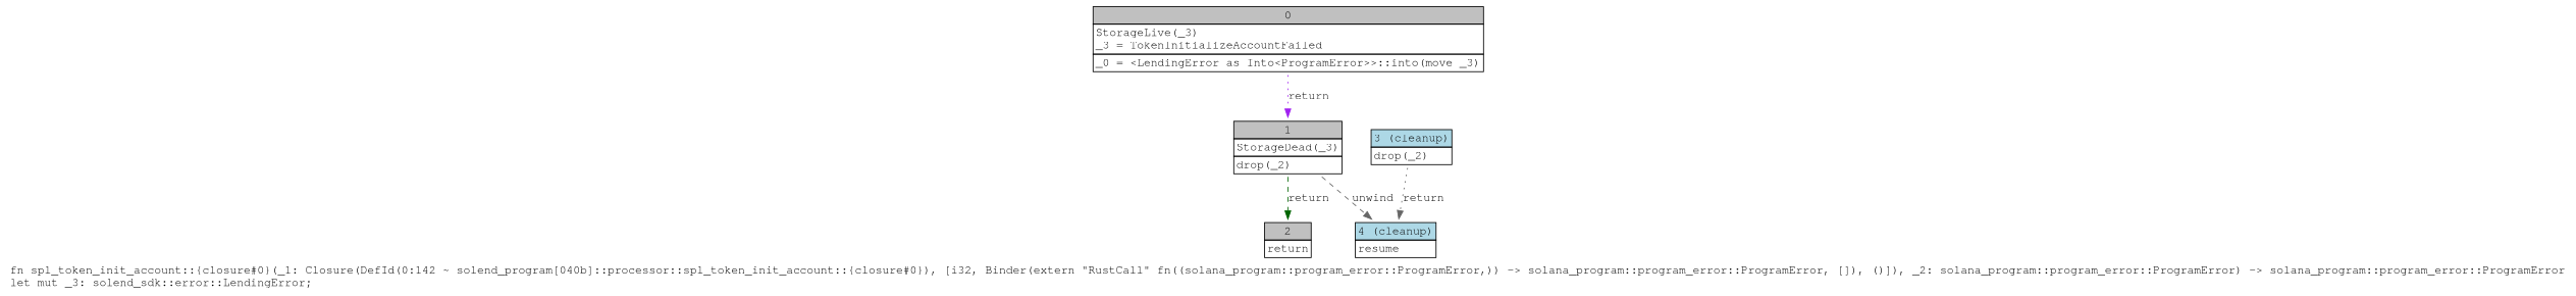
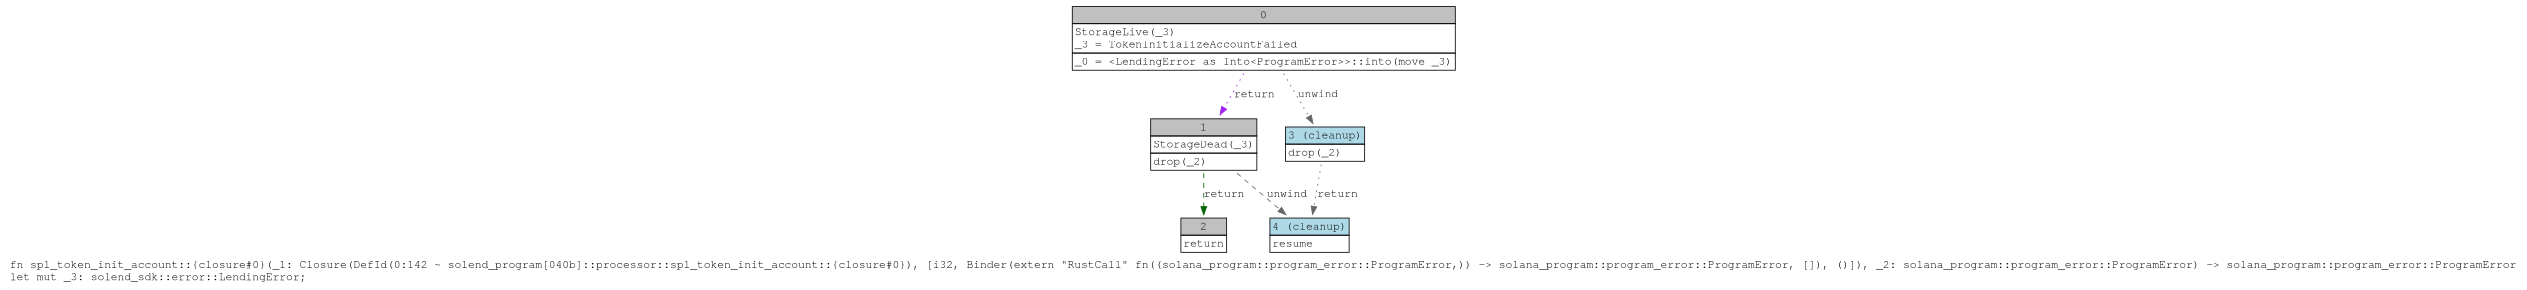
  digraph {
    fontname="Courier, monospace"
    label=<fn spl_token_init_account::{closure#0}(_1: Closure(DefId(0:142 ~ solend_program[040b]::processor::spl_token_init_account::{closure#0}), [i32, Binder(extern &quot;RustCall&quot; fn((solana_program::program_error::ProgramError,)) -&gt; solana_program::program_error::ProgramError, []), ()]), _2: solana_program::program_error::ProgramError) -&gt; solana_program::program_error::ProgramError<br align="left"/>let mut _3: solend_sdk::error::LendingError;<br align="left"/>>
    node [fontname="Courier, monospace" shape=none]
    edge [color=gray40 fontname="Courier, monospace" style=dotted]
    n1 [label=<<table border="0" cellborder="1" cellspacing="0"><tr><td bgcolor="gray" align="center" colspan="1">0</td></tr><tr><td align="left" balign="left">StorageLive(_3)<br/>_3 = TokenInitializeAccountFailed<br/></td></tr><tr><td align="left">_0 = &lt;LendingError as Into&lt;ProgramError&gt;&gt;::into(move _3)</td></tr></table>>]
    n2 [label=<<table border="0" cellborder="1" cellspacing="0"><tr><td bgcolor="gray" align="center" colspan="1">1</td></tr><tr><td align="left" balign="left">StorageDead(_3)<br/></td></tr><tr><td align="left">drop(_2)</td></tr></table>>]
    n3 [label=<<table border="0" cellborder="1" cellspacing="0"><tr><td bgcolor="lightblue" align="center" colspan="1">3 (cleanup)</td></tr><tr><td align="left">drop(_2)</td></tr></table>>]
    n4 [label=<<table border="0" cellborder="1" cellspacing="0"><tr><td bgcolor="gray" align="center" colspan="1">2</td></tr><tr><td align="left">return</td></tr></table>>]
    n5 [label=<<table border="0" cellborder="1" cellspacing="0"><tr><td bgcolor="lightblue" align="center" colspan="1">4 (cleanup)</td></tr><tr><td align="left">resume</td></tr></table>>]
    n1 -> n2 [color=purple label=return]
+   n1 -> n3 [label=unwind]
    n2 -> n4 [color=darkgreen label=return style=dashed]
    n2 -> n5 [label=unwind style=dashed]
    n3 -> n5 [label=return]
  }
